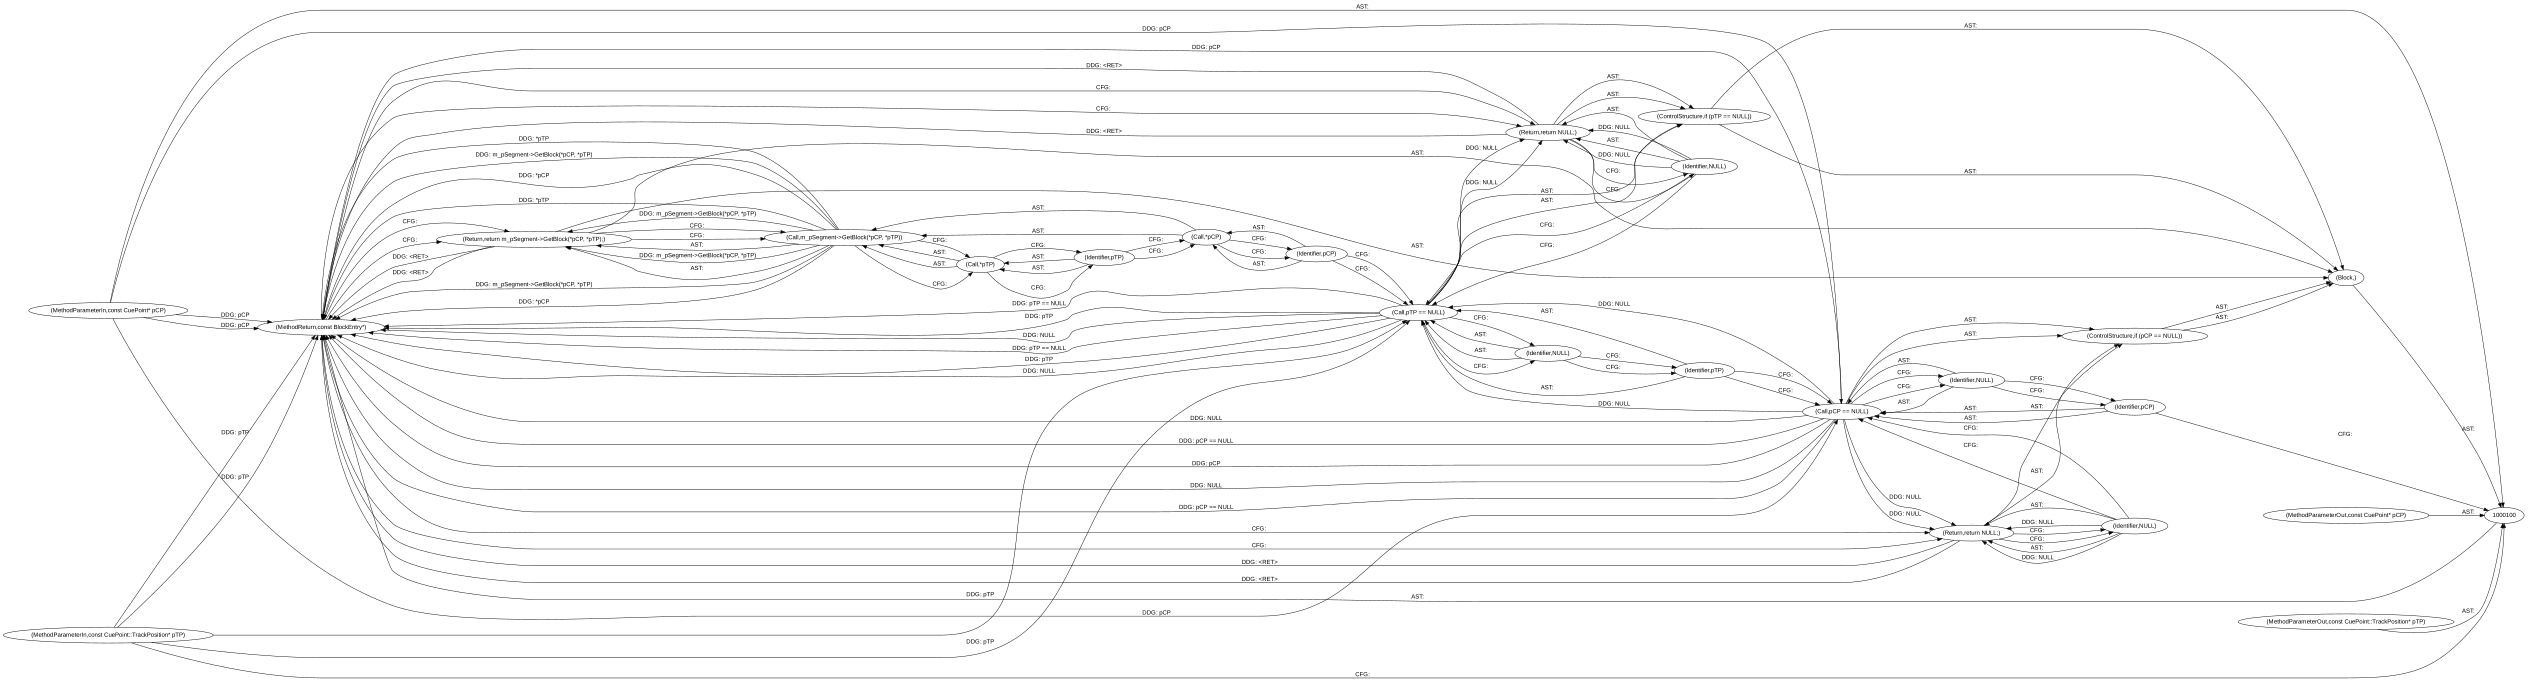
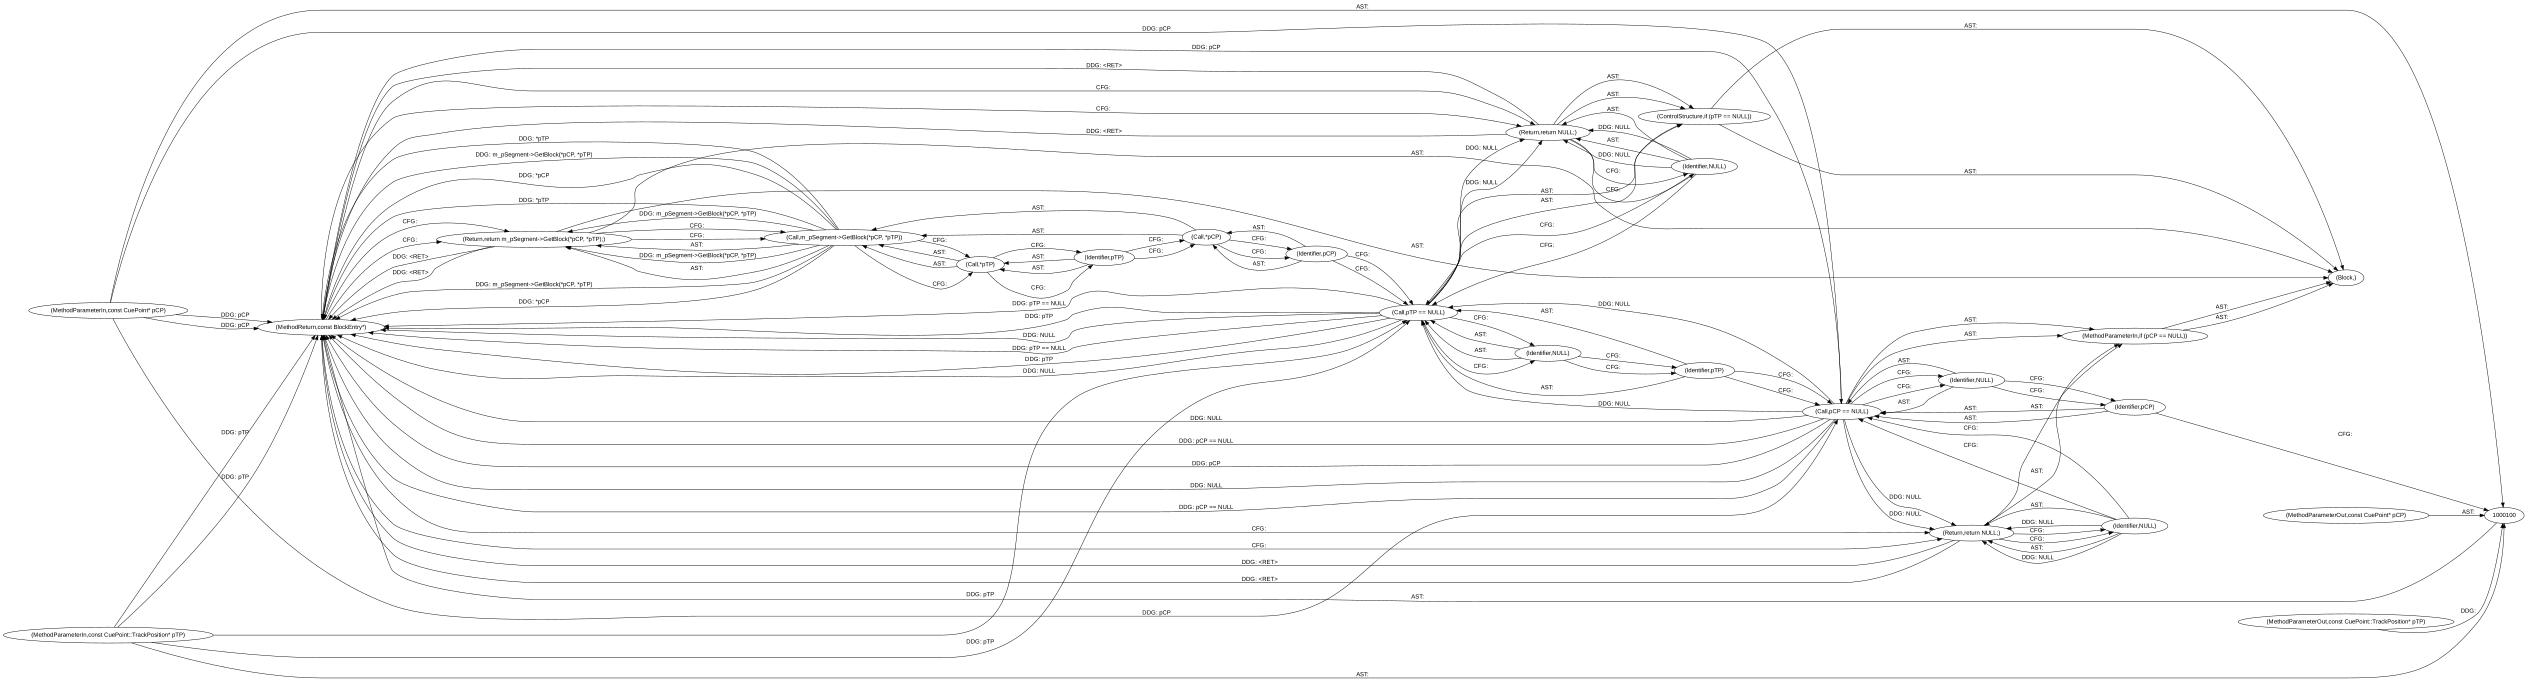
  digraph {
    fontname="Liberation Sans"
    rankdir=LR
    node [fontname="Liberation Sans"]
    edge [fontname="Liberation Sans"]
    n1 [label="(MethodReturn,const BlockEntry*)"]
    n2 [label="(Return,return m_pSegment->GetBlock(*pCP, *pTP);)"]
    n3 [label="(Return,return NULL;)"]
    n4 [label="(Return,return NULL;)"]
    n5 [label="(Call,m_pSegment->GetBlock(*pCP, *pTP))"]
    n6 [label="(Block,)"]
-   n7 [label="(ControlStructure,if (pCP == NULL))"]
+   n7 [label="(MethodParameterIn,if (pCP == NULL))"]
    n8 [label="(Identifier,NULL)"]
    n9 [label="(ControlStructure,if (pTP == NULL))"]
    n10 [label="(Identifier,NULL)"]
    1000100
    n12 [label="(Call,*pTP)"]
    n13 [label="(Identifier,pTP)"]
    n14 [label="(Call,*pCP)"]
    n15 [label="(Identifier,pCP)"]
    n16 [label="(Call,pTP == NULL)"]
    n17 [label="(Identifier,NULL)"]
    n18 [label="(MethodParameterIn,const CuePoint* pCP)"]
    n19 [label="(Call,pCP == NULL)"]
    n20 [label="(Identifier,NULL)"]
    n21 [label="(MethodParameterOut,const CuePoint* pCP)"]
    n22 [label="(MethodParameterIn,const CuePoint::TrackPosition* pTP)"]
    n23 [label="(MethodParameterOut,const CuePoint::TrackPosition* pTP)"]
    n24 [label="(Identifier,pCP)"]
    n25 [label="(Identifier,pTP)"]
    n1 -> n2 [label="CFG: "]
    n1 -> n2 [label="CFG: "]
    n1 -> n3 [label="CFG: "]
    n1 -> n3 [label="CFG: "]
    n1 -> n4 [label="CFG: "]
    n1 -> n4 [label="CFG: "]
    n2 -> n1 [label="DDG: <RET>"]
    n2 -> n1 [label="DDG: <RET>"]
    n2 -> n5 [label="CFG: "]
    n2 -> n5 [label="CFG: "]
    n2 -> n6 [label="AST: "]
    n2 -> n6 [label="AST: "]
    n3 -> n1 [label="DDG: <RET>"]
    n3 -> n1 [label="DDG: <RET>"]
    n3 -> n7 [label="AST: "]
    n3 -> n7 [label="AST: "]
    n3 -> n8 [label="CFG: "]
    n3 -> n8 [label="CFG: "]
    n4 -> n1 [label="DDG: <RET>"]
    n4 -> n1 [label="DDG: <RET>"]
    n4 -> n9 [label="AST: "]
    n4 -> n9 [label="AST: "]
    n4 -> n10 [label="CFG: "]
    n4 -> n10 [label="CFG: "]
    n5 -> n1 [label="DDG: m_pSegment->GetBlock(*pCP, *pTP)"]
    n5 -> n1 [label="DDG: *pCP"]
    n5 -> n1 [label="DDG: *pTP"]
    n5 -> n1 [label="DDG: m_pSegment->GetBlock(*pCP, *pTP)"]
    n5 -> n1 [label="DDG: *pCP"]
    n5 -> n1 [label="DDG: *pTP"]
    n5 -> n2 [label="AST: "]
    n5 -> n2 [label="DDG: m_pSegment->GetBlock(*pCP, *pTP)"]
    n5 -> n2 [label="AST: "]
    n5 -> n2 [label="DDG: m_pSegment->GetBlock(*pCP, *pTP)"]
    n5 -> n12 [label="CFG: "]
    n5 -> n12 [label="CFG: "]
-   n6 -> 1000100 [label="AST: "]
    n7 -> n6 [label="AST: "]
    n7 -> n6 [label="AST: "]
    n8 -> n3 [label="AST: "]
    n8 -> n3 [label="DDG: NULL"]
    n8 -> n3 [label="AST: "]
    n8 -> n3 [label="DDG: NULL"]
    n8 -> n19 [label="CFG: "]
    n8 -> n19 [label="CFG: "]
    n9 -> n6 [label="AST: "]
    n9 -> n6 [label="AST: "]
    n10 -> n4 [label="AST: "]
    n10 -> n4 [label="DDG: NULL"]
    n10 -> n4 [label="AST: "]
    n10 -> n4 [label="DDG: NULL"]
    n10 -> n16 [label="CFG: "]
    n10 -> n16 [label="CFG: "]
    1000100 -> n1 [label="AST: "]
    n12 -> n5 [label="AST: "]
    n12 -> n5 [label="AST: "]
    n12 -> n13 [label="CFG: "]
    n12 -> n13 [label="CFG: "]
    n13 -> n12 [label="AST: "]
    n13 -> n12 [label="AST: "]
    n13 -> n14 [label="CFG: "]
    n13 -> n14 [label="CFG: "]
    n14 -> n5 [label="AST: "]
    n14 -> n5 [label="AST: "]
    n14 -> n15 [label="CFG: "]
    n14 -> n15 [label="CFG: "]
    n15 -> n14 [label="AST: "]
    n15 -> n14 [label="AST: "]
    n15 -> n16 [label="CFG: "]
    n15 -> n16 [label="CFG: "]
    n16 -> n1 [label="DDG: pTP == NULL"]
    n16 -> n1 [label="DDG: pTP"]
    n16 -> n1 [label="DDG: NULL"]
    n16 -> n1 [label="DDG: pTP == NULL"]
    n16 -> n1 [label="DDG: pTP"]
    n16 -> n1 [label="DDG: NULL"]
    n16 -> n4 [label="DDG: NULL"]
    n16 -> n4 [label="DDG: NULL"]
    n16 -> n9 [label="AST: "]
    n16 -> n9 [label="AST: "]
    n16 -> n17 [label="CFG: "]
    n16 -> n17 [label="CFG: "]
    n17 -> n16 [label="AST: "]
    n17 -> n16 [label="AST: "]
    n17 -> n25 [label="CFG: "]
    n17 -> n25 [label="CFG: "]
    n18 -> n1 [label="DDG: pCP"]
    n18 -> n1 [label="DDG: pCP"]
    n18 -> 1000100 [label="AST: "]
    n18 -> n19 [label="DDG: pCP"]
    n18 -> n19 [label="DDG: pCP"]
    n19 -> n1 [label="DDG: NULL"]
    n19 -> n1 [label="DDG: pCP == NULL"]
    n19 -> n1 [label="DDG: pCP"]
    n19 -> n1 [label="DDG: NULL"]
    n19 -> n1 [label="DDG: pCP == NULL"]
    n19 -> n1 [label="DDG: pCP"]
    n19 -> n3 [label="DDG: NULL"]
    n19 -> n3 [label="DDG: NULL"]
    n19 -> n7 [label="AST: "]
    n19 -> n7 [label="AST: "]
    n19 -> n16 [label="DDG: NULL"]
    n19 -> n16 [label="DDG: NULL"]
    n19 -> n20 [label="CFG: "]
    n19 -> n20 [label="CFG: "]
    n20 -> n19 [label="AST: "]
    n20 -> n19 [label="AST: "]
    n20 -> n24 [label="CFG: "]
    n20 -> n24 [label="CFG: "]
    n21 -> 1000100 [label="AST: "]
    n22 -> n1 [label="DDG: pTP"]
    n22 -> n1 [label="DDG: pTP"]
-   n22 -> 1000100 [label="CFG: "]
+   n22 -> 1000100 [label="AST: "]
    n22 -> n16 [label="DDG: pTP"]
    n22 -> n16 [label="DDG: pTP"]
-   n23 -> 1000100 [label="AST: "]
+   n23 -> 1000100 [label="DDG: "]
    n24 -> 1000100 [label="CFG: "]
    n24 -> n19 [label="AST: "]
    n24 -> n19 [label="AST: "]
    n25 -> n16 [label="AST: "]
    n25 -> n16 [label="AST: "]
    n25 -> n19 [label="CFG: "]
    n25 -> n19 [label="CFG: "]
  }
